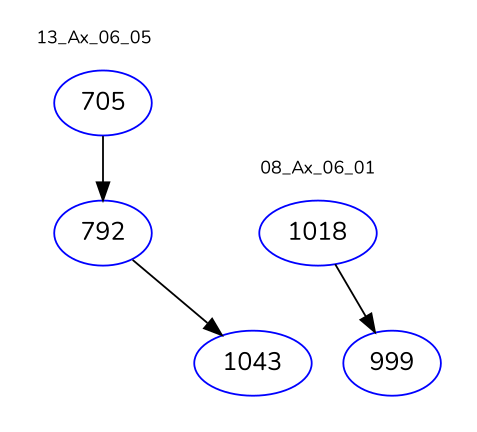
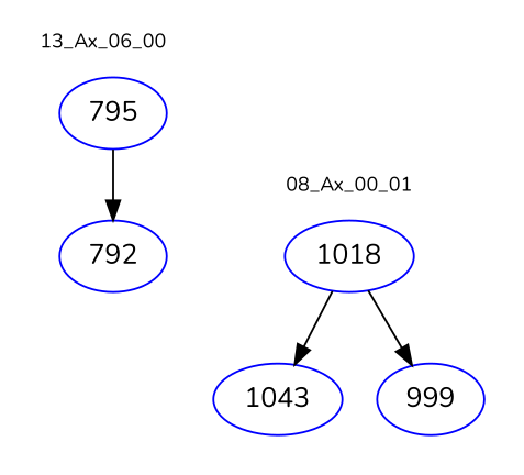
  digraph {
    fontname=Nunito
    node [color=blue fontname=Nunito]
    edge [color=black fontname=Nunito]
-   n1 [label=705]
+   n1 [label=795]
    n2 [label=792]
    n3 [label=1018]
    n4 [label=999]
    n5 [label=1043]
    subgraph cluster_1 {
      color=white
      fontsize=10
-     label="13_Ax_06_05"
+     label="13_Ax_06_00"
      n1
      n2
    }
    subgraph cluster_2 {
      color=white
      fontsize=10
-     label="08_Ax_06_01"
+     label="08_Ax_00_01"
      n3
      n4
      n5
    }
    n1 -> n2
    n3 -> n4
-   n2 -> n5
+   n3 -> n5
  }
